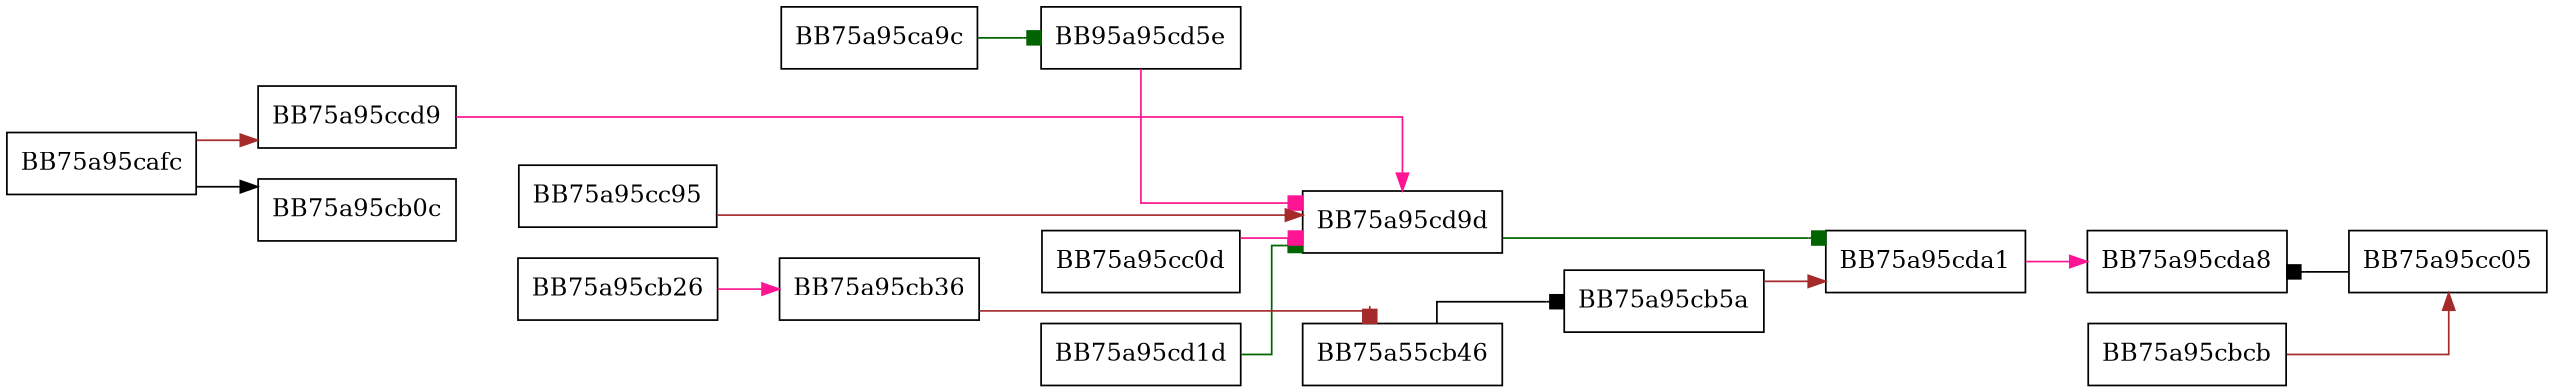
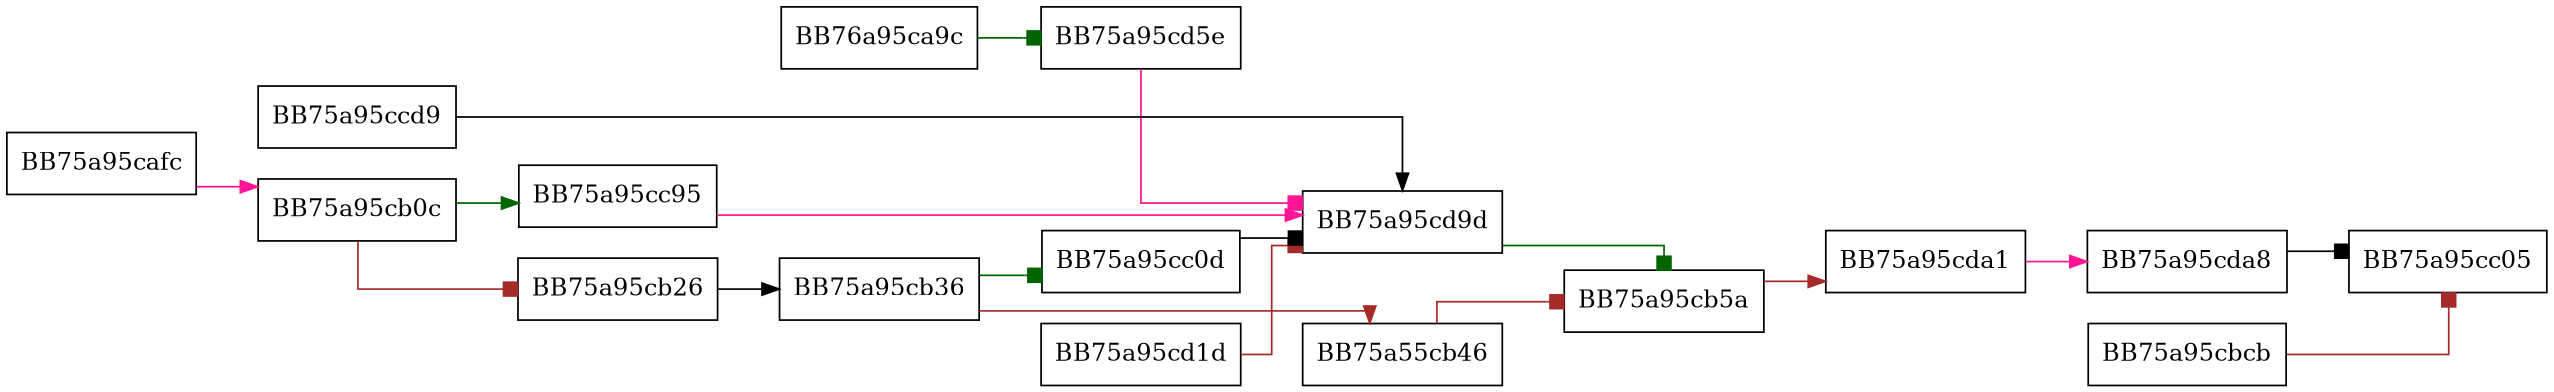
  digraph {
    fontname="DejaVu Serif"
    rankdir=LR
    splines=ortho
    node [fontname="DejaVu Serif" shape=box]
    edge [arrowhead=box color=brown fontname="DejaVu Serif"]
-   BB75a95ca9c
-   BB75a95cd5e [label=BB95a95cd5e]
+   BB75a95ca9c [label=BB76a95ca9c]
+   BB75a95cd5e
    BB75a95cd9d
    BB75a95cda1
    BB75a95cd1d
    BB75a95cafc
    BB75a95ccd9
    BB75a95cb0c
    BB75a95cc95
    BB75a95cb26
    BB75a95cb36
    BB75a95cc0d
    n13 [label=BB75a55cb46]
    BB75a95cb5a
    BB75a95cc05
    BB75a95cda8
    BB75a95cbcb
    BB75a95ca9c -> BB75a95cd5e [color=darkgreen]
    BB75a95cd5e -> BB75a95cd9d [color=deeppink]
-   BB75a95cd9d -> BB75a95cda1 [color=darkgreen]
+   BB75a95cd9d -> BB75a95cb5a [color=darkgreen]
    BB75a95cda1 -> BB75a95cda8 [arrowhead=normal color=deeppink]
-   BB75a95cd1d -> BB75a95cd9d [color=darkgreen]
-   BB75a95cafc -> BB75a95ccd9 [arrowhead=normal]
-   BB75a95cafc -> BB75a95cb0c [arrowhead=normal color=black]
-   BB75a95ccd9 -> BB75a95cd9d [arrowhead=normal color=deeppink]
-   BB75a95cc95 -> BB75a95cd9d [arrowhead=normal]
-   BB75a95cb26 -> BB75a95cb36 [arrowhead=normal color=deeppink]
-   BB75a95cb36 -> n13
-   BB75a95cc0d -> BB75a95cd9d [color=deeppink]
-   n13 -> BB75a95cb5a [color=black]
+   BB75a95cd1d -> BB75a95cd9d
+   BB75a95cafc -> BB75a95cb0c [arrowhead=normal color=deeppink]
+   BB75a95ccd9 -> BB75a95cd9d [arrowhead=normal color=black]
+   BB75a95cb0c -> BB75a95cc95 [arrowhead=normal color=darkgreen]
+   BB75a95cb0c -> BB75a95cb26
+   BB75a95cc95 -> BB75a95cd9d [arrowhead=normal color=deeppink]
+   BB75a95cb26 -> BB75a95cb36 [arrowhead=normal color=black]
+   BB75a95cb36 -> BB75a95cc0d [color=darkgreen]
+   BB75a95cb36 -> n13 [arrowhead=normal]
+   BB75a95cc0d -> BB75a95cd9d [color=black]
+   n13 -> BB75a95cb5a
    BB75a95cb5a -> BB75a95cda1 [arrowhead=normal]
-   BB75a95cc05 -> BB75a95cda8 [color=black]
-   BB75a95cbcb -> BB75a95cc05 [arrowhead=normal]
+   BB75a95cda8 -> BB75a95cc05 [color=black]
+   BB75a95cbcb -> BB75a95cc05
  }
